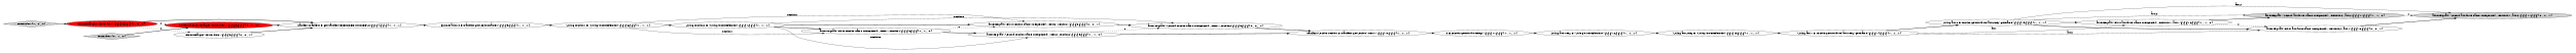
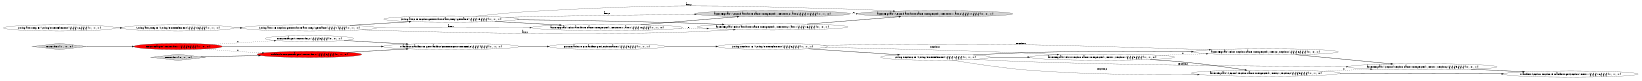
  digraph {
    rankdir=LR
    node [fillcolor=white shape=ellipse style=filled]
    edge [style=bold]
    n1 [label="assertEquals(\"Second section name unexpected\",\"Test1\",section2)@@@9@@@['0', '0', '1']"]
    n2 [label="Manifest.Section section = manifest.getSection(\"Test1\")@@@10@@@['1', '1', '1']"]
-   n3 [label="e = section.getAttributeKeys()@@@11@@@['1', '1', '1']"]
    n4 [label="String attr2Key = (String)e.nextElement()@@@13@@@['1', '1', '1']"]
    n5 [label="String attr1 = section.getAttribute(attr1Key).getName()@@@14@@@['1', '1', '1']"]
    n6 [label="String attr2 = section.getAttribute(attr2Key).getName()@@@15@@@['1', '1', '1']"]
    n7 [label="assertEquals(\"First attribute name unexpected\",\"TestAttr1\",attr1)@@@16@@@['1', '1', '0']"]
    n8 [label="assertEquals(\"First attribute name unexpected\",\"TestAttr2\",attr1)@@@16@@@['0', '0', '1']"]
    n9 [fillcolor=lightgray label="assertEquals(\"Second attribute name unexpected\",\"TestAttr2\",attr2)@@@17@@@['1', '1', '0']"]
    n10 [fillcolor=lightgray label="assertEquals(\"Second attribute name unexpected\",\"TestAttr1\",attr2)@@@17@@@['0', '0', '1']"]
    n11 [label="String attr1Key = (String)e.nextElement()@@@12@@@['1', '1', '1']"]
    n12 [label="assertEquals(\"First section name unexpected\",\"Test2\",section1)@@@8@@@['0', '0', '1']"]
    n13 [fillcolor=red label="executeTarget(\"testOrder1\")@@@3@@@['1', '0', '0']"]
    n14 [label="executeTarget(\"testOrder2\")@@@3@@@['0', '0', '1']"]
    n15 [fillcolor=red label="buildRule.executeTarget(\"testOrder1\")@@@3@@@['0', '1', '0']"]
    n16 [label="Manifest manifest = getManifest(EXPANDED_MANIFEST)@@@4@@@['1', '1', '1']"]
    n17 [label="Enumeration e = manifest.getSectionNames()@@@5@@@['1', '1', '1']"]
    n18 [label="assertEquals(\"First section name unexpected\",\"Test1\",section1)@@@8@@@['1', '1', '0']"]
    n19 [label="assertEquals(\"Second section name unexpected\",\"Test2\",section2)@@@9@@@['1', '1', '0']"]
    n20 [label="String section2 = (String)e.nextElement()@@@7@@@['1', '1', '1']"]
    n21 [label="String section1 = (String)e.nextElement()@@@6@@@['1', '1', '1']"]
    n22 [fillcolor=lightgray label="testOrder1['0', '1', '0']" shape=diamond]
    n23 [fillcolor=lightgray label="testOrder1['1', '0', '0']" shape=diamond]
    n1 -> n2
-   n2 -> n3
-   n3 -> n11
    n4 -> n5
    n5 -> n6
    n5 -> n7 [label=attr1 style=solid]
    n5 -> n8 [label=attr1 style=solid]
    n6 -> n7
    n6 -> n8
    n6 -> n9 [label=attr2 style=solid]
    n6 -> n10 [label=attr2 style=solid]
    n7 -> n8 [label=0 style=dashed]
    n7 -> n9
    n8 -> n10
    n9 -> n10 [label=0 style=dashed]
    n11 -> n4
    n12 -> n1
    n13 -> n14 [label=0 style=dashed]
    n13 -> n15 [label=0 style=dashed]
    n13 -> n16
    n14 -> n16
    n15 -> n16
    n16 -> n17
    n17 -> n21
    n18 -> n12 [label=0 style=dashed]
    n18 -> n19
    n19 -> n1 [label=0 style=dashed]
    n19 -> n2
    n20 -> n1 [label=section2 style=solid]
    n20 -> n12
    n20 -> n18
    n20 -> n19 [label=section2 style=solid]
    n21 -> n12 [label=section1 style=solid]
    n21 -> n18 [label=section1 style=solid]
    n21 -> n20
    n22 -> n15
    n23 -> n13
  }
